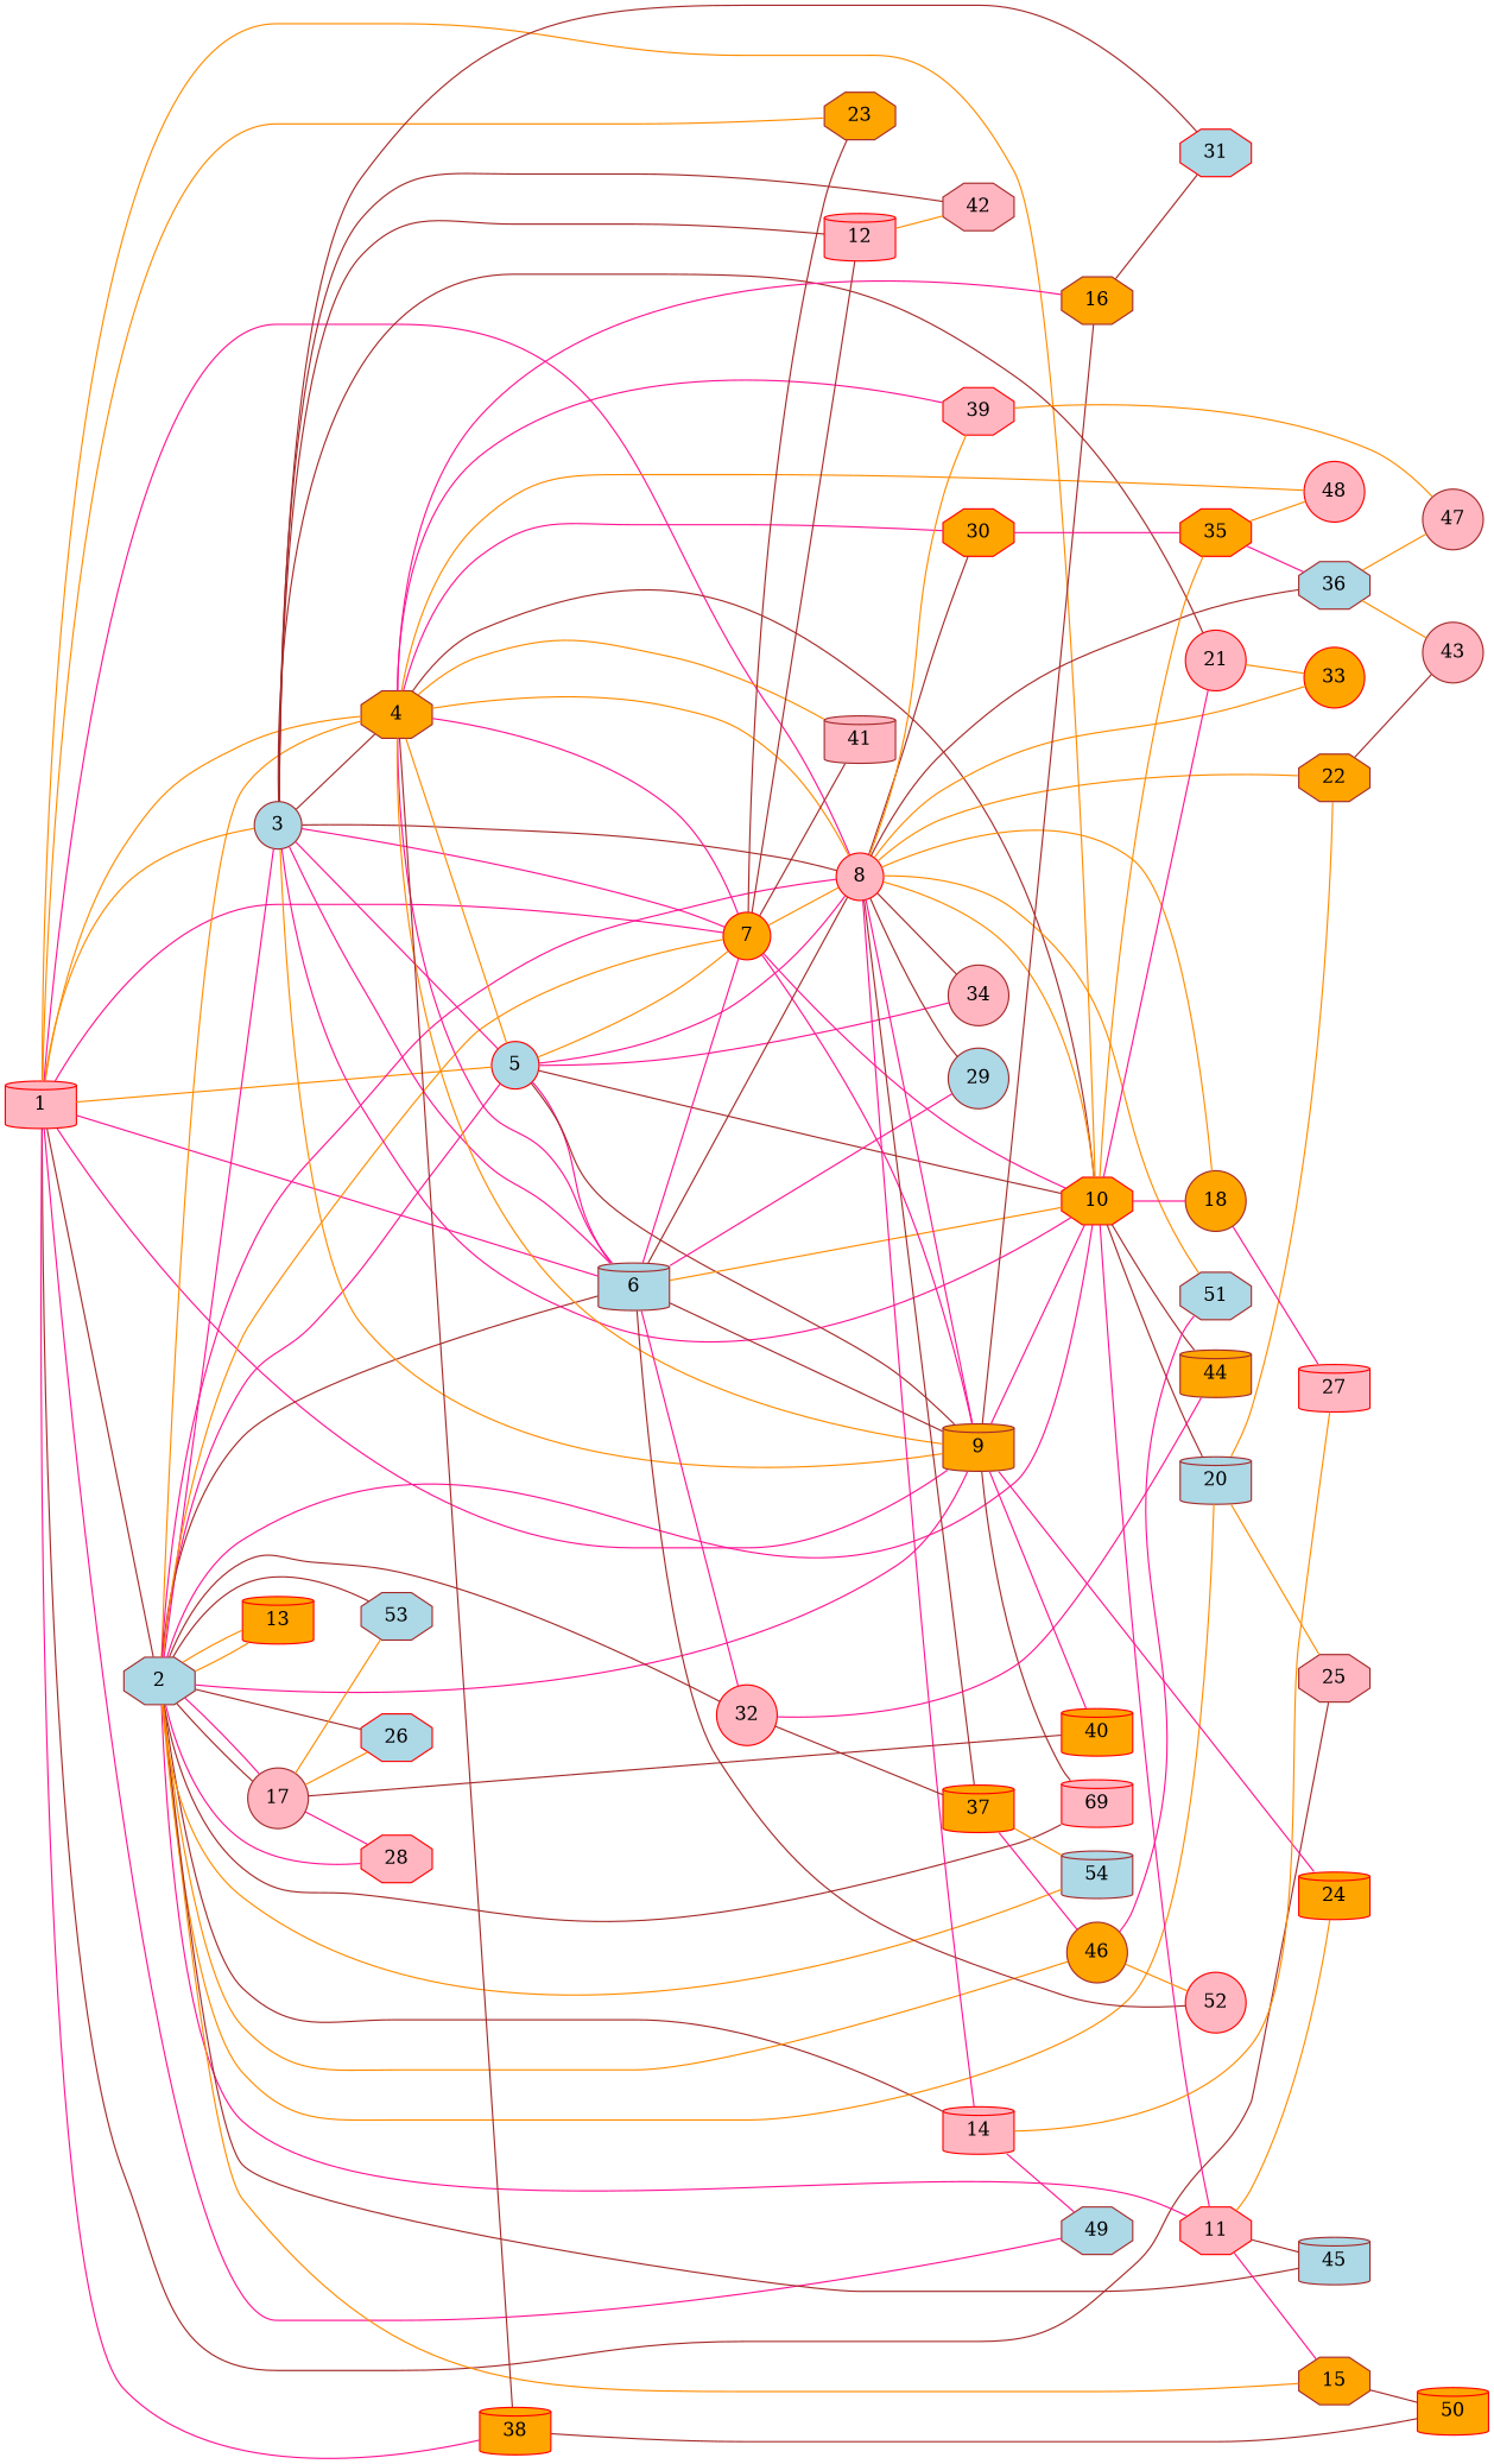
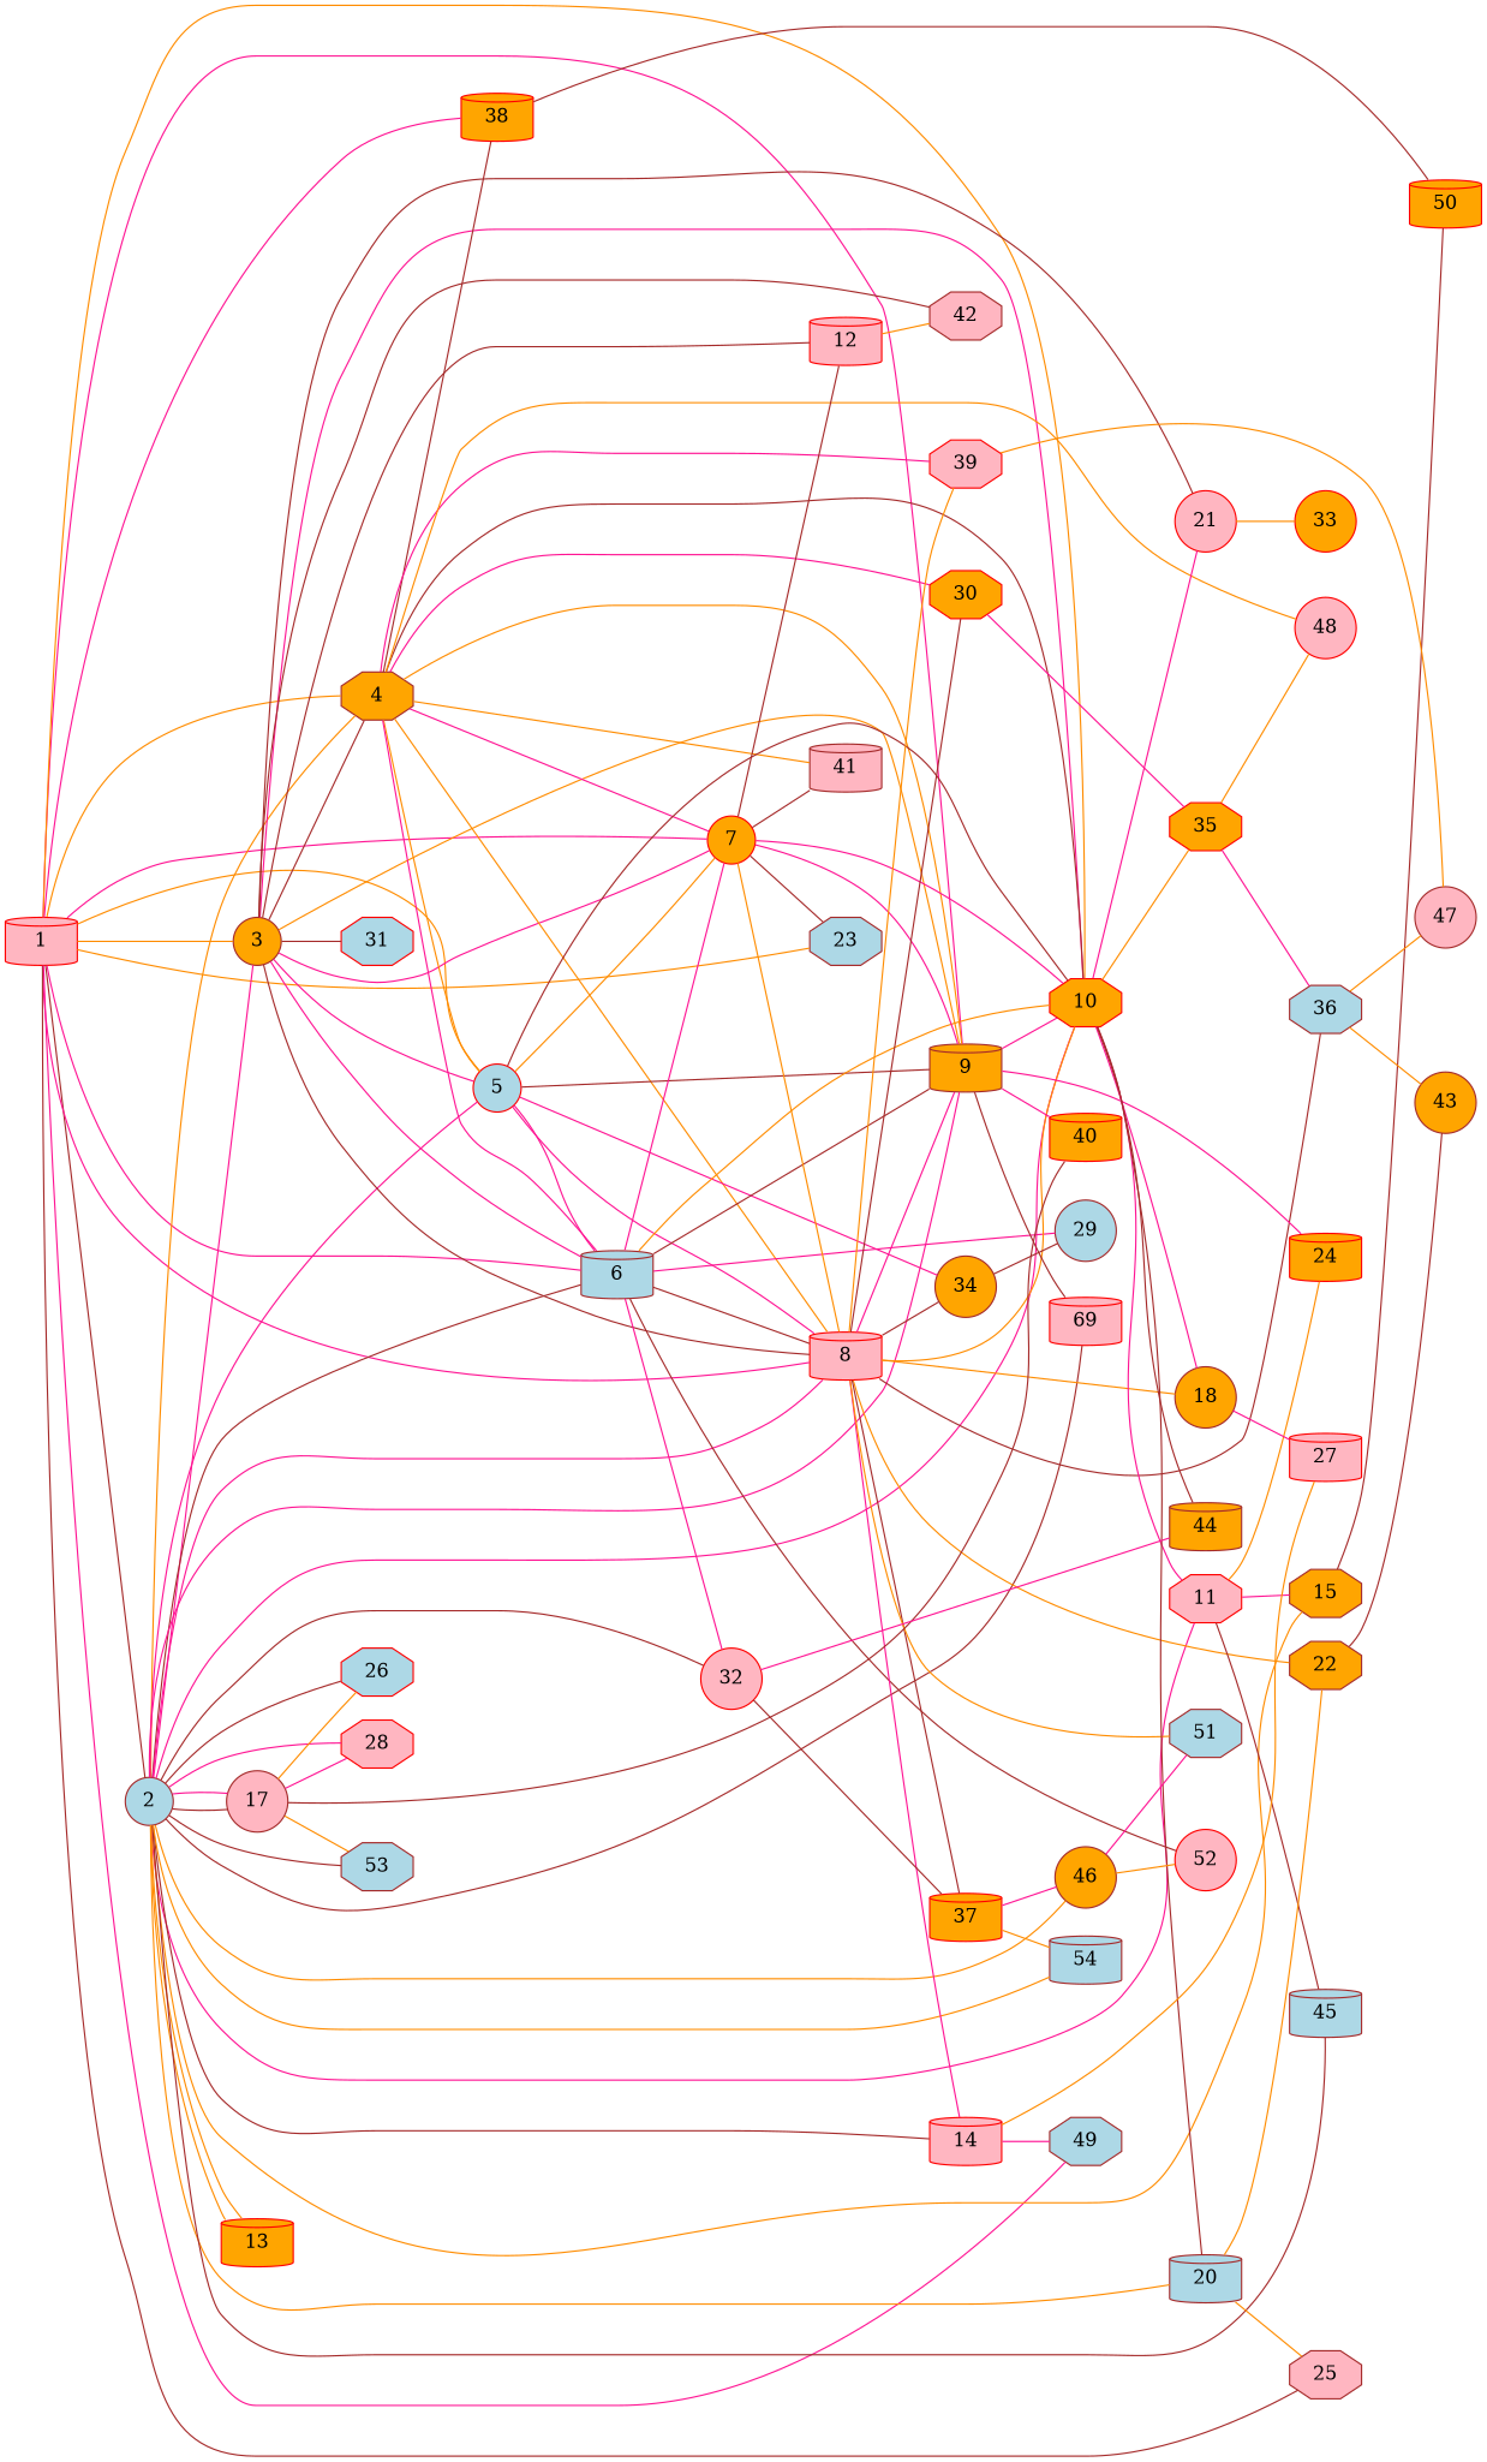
  graph {
    rankdir=LR
    node [color=red fillcolor=orange shape=octagon style=filled]
    edge [color=deeppink]
    1 [fillcolor=lightpink shape=cylinder]
-   2 [color=brown fillcolor=lightblue]
-   3 [color=brown fillcolor=lightblue shape=circle]
+   2 [color=brown fillcolor=lightblue shape=circle]
+   3 [color=brown shape=circle]
    4 [color=brown]
    5 [fillcolor=lightblue shape=circle]
    6 [color=brown fillcolor=lightblue shape=cylinder]
    7 [shape=circle]
-   8 [fillcolor=lightpink shape=circle]
+   8 [fillcolor=lightpink shape=cylinder]
    9 [color=brown shape=cylinder]
    10
-   23 [color=brown]
+   23 [color=brown fillcolor=lightblue]
    25 [color=brown fillcolor=lightpink]
    38 [shape=cylinder]
    49 [color=brown fillcolor=lightblue]
    11 [fillcolor=lightpink]
    13 [shape=cylinder]
    14 [fillcolor=lightpink shape=cylinder]
    15 [color=brown]
    17 [color=brown fillcolor=lightpink shape=circle]
    n20 [fillcolor=lightpink label=69 shape=cylinder]
    20 [color=brown fillcolor=lightblue shape=cylinder]
    26 [fillcolor=lightblue]
    28 [fillcolor=lightpink]
    32 [fillcolor=lightpink shape=circle]
    45 [color=brown fillcolor=lightblue shape=cylinder]
    46 [color=brown shape=circle]
    53 [color=brown fillcolor=lightblue]
    54 [color=brown fillcolor=lightblue shape=cylinder]
    12 [fillcolor=lightpink shape=cylinder]
    21 [fillcolor=lightpink shape=circle]
    31 [fillcolor=lightblue]
    42 [color=brown fillcolor=lightpink]
-   16 [color=brown]
    30
    39 [fillcolor=lightpink]
    41 [color=brown fillcolor=lightpink shape=cylinder]
    48 [fillcolor=lightpink shape=circle]
-   34 [color=brown fillcolor=lightpink shape=circle]
+   34 [color=brown shape=circle]
    29 [color=brown fillcolor=lightblue shape=circle]
    52 [fillcolor=lightpink shape=circle]
    18 [color=brown shape=circle]
    22 [color=brown]
    33 [shape=circle]
    36 [color=brown fillcolor=lightblue]
    37 [shape=cylinder]
    51 [color=brown fillcolor=lightblue]
    24 [shape=cylinder]
    40 [shape=cylinder]
    35
    44 [color=brown shape=cylinder]
    50 [shape=cylinder]
    27 [fillcolor=lightpink shape=cylinder]
    47 [color=brown fillcolor=lightpink shape=circle]
-   43 [color=brown fillcolor=lightpink shape=circle]
+   43 [color=brown shape=circle]
    1 -- 2 [color=brown]
    1 -- 3 [color=darkorange]
    1 -- 4 [color=darkorange]
    1 -- 5 [color=darkorange]
    1 -- 6
    1 -- 7
    1 -- 8
    1 -- 9
    1 -- 10 [color=darkorange]
    1 -- 23 [color=darkorange]
    1 -- 25 [color=brown]
    1 -- 38
    1 -- 49
    2 -- 3
    2 -- 4 [color=darkorange]
    2 -- 5
    2 -- 6 [color=brown]
-   2 -- 7 [color=darkorange]
    2 -- 8
    2 -- 9
    2 -- 10
    2 -- 11
    2 -- 13 [color=darkorange]
    2 -- 13 [color=darkorange]
    2 -- 14 [color=brown]
    2 -- 15 [color=darkorange]
    2 -- 17 [color=brown]
    2 -- 17
    2 -- n20 [color=brown]
    2 -- 20 [color=darkorange]
    2 -- 26 [color=brown]
    2 -- 28
    2 -- 32 [color=brown]
    2 -- 45 [color=brown]
    2 -- 46 [color=darkorange]
    2 -- 53 [color=brown]
    2 -- 54 [color=darkorange]
    3 -- 4 [color=brown]
    3 -- 5
    3 -- 6
    3 -- 7
    3 -- 8 [color=brown]
    3 -- 9 [color=darkorange]
    3 -- 10
    3 -- 12 [color=brown]
    3 -- 21 [color=brown]
    3 -- 31 [color=brown]
    3 -- 42 [color=brown]
    4 -- 5 [color=darkorange]
    4 -- 6
    4 -- 7
    4 -- 8 [color=darkorange]
    4 -- 9 [color=darkorange]
    4 -- 10 [color=brown]
    4 -- 38 [color=brown]
-   4 -- 16
    4 -- 30
    4 -- 39
    4 -- 41 [color=darkorange]
    4 -- 48 [color=darkorange]
    5 -- 6
    5 -- 7 [color=darkorange]
    5 -- 8
    5 -- 9 [color=brown]
    5 -- 10 [color=brown]
    5 -- 34
    6 -- 7
    6 -- 8 [color=brown]
    6 -- 9 [color=brown]
    6 -- 10 [color=darkorange]
    6 -- 32
    6 -- 29
    6 -- 52 [color=brown]
    7 -- 8 [color=darkorange]
    7 -- 9
    7 -- 10
    7 -- 23 [color=brown]
    7 -- 12 [color=brown]
    7 -- 41 [color=brown]
    8 -- 9
    8 -- 10 [color=darkorange]
    8 -- 14
    8 -- 30 [color=brown]
    8 -- 39 [color=darkorange]
    8 -- 34 [color=brown]
-   8 -- 29 [color=brown]
+   34 -- 29 [color=brown]
    8 -- 18 [color=darkorange]
    8 -- 22 [color=darkorange]
-   8 -- 33 [color=darkorange]
    8 -- 36 [color=brown]
    8 -- 37 [color=brown]
    8 -- 51 [color=darkorange]
    9 -- 10
    9 -- n20 [color=brown]
-   9 -- 16 [color=brown]
    9 -- 24
    9 -- 40
    10 -- 11
    10 -- 20 [color=brown]
    10 -- 21
    10 -- 18
    10 -- 35 [color=darkorange]
    10 -- 44 [color=brown]
    38 -- 50 [color=brown]
    11 -- 15
    11 -- 45 [color=brown]
    11 -- 24 [color=darkorange]
    14 -- 49
    14 -- 27 [color=darkorange]
    15 -- 50 [color=brown]
    17 -- 26 [color=darkorange]
    17 -- 28
    17 -- 53 [color=darkorange]
    17 -- 40 [color=brown]
    20 -- 25 [color=darkorange]
    20 -- 22 [color=darkorange]
    32 -- 37 [color=brown]
    32 -- 44
    46 -- 52 [color=darkorange]
    46 -- 51
    12 -- 42 [color=darkorange]
    21 -- 33 [color=darkorange]
-   16 -- 31 [color=brown]
    30 -- 35
    39 -- 47 [color=darkorange]
    18 -- 27
    22 -- 43 [color=brown]
    36 -- 47 [color=darkorange]
    36 -- 43 [color=darkorange]
    37 -- 46
    37 -- 54 [color=darkorange]
    35 -- 48 [color=darkorange]
    35 -- 36
  }
